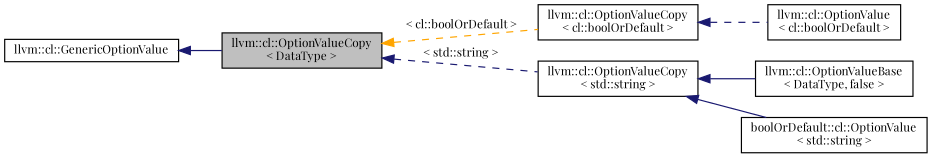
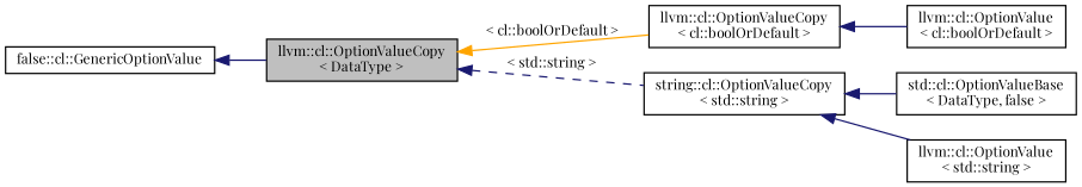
  digraph {
    fontname="Playfair Display"
    rankdir=LR
    node [color=black fontname="Playfair Display" fontsize=10 shape=box]
    edge [color=midnightblue dir=back fontname="Playfair Display" fontsize=10 labelfontname=Helvetica labelfontsize=10 style=solid]
    n1 [fillcolor=grey75 fontcolor=black height=0.2 label="llvm::cl::OptionValueCopy\l\< DataType \>" style=filled width=0.4]
    n2 [height=0.2 label="llvm::cl::OptionValueCopy\l\< cl::boolOrDefault \>" width=0.4]
-   n3 [height=0.2 label="llvm::cl::OptionValueCopy\l\< std::string \>" width=0.4]
-   n4 [height=0.2 label="llvm::cl::OptionValueBase\l\< DataType, false \>" width=0.4]
+   n3 [height=0.2 label="string::cl::OptionValueCopy\l\< std::string \>" width=0.4]
+   n4 [height=0.2 label="std::cl::OptionValueBase\l\< DataType, false \>" width=0.4]
    n5 [height=0.2 label="llvm::cl::OptionValue\l\< cl::boolOrDefault \>" width=0.4]
-   n6 [height=0.2 label="boolOrDefault::cl::OptionValue\l\< std::string \>" width=0.4]
-   n7 [height=0.2 label="llvm::cl::GenericOptionValue" width=0.4]
-   n1 -> n2 [color=orange label=" \< cl::boolOrDefault \>" style=dashed]
+   n6 [height=0.2 label="llvm::cl::OptionValue\l\< std::string \>" width=0.4]
+   n7 [height=0.2 label="false::cl::GenericOptionValue" width=0.4]
+   n1 -> n2 [color=orange label=" \< cl::boolOrDefault \>"]
    n1 -> n3 [label=" \< std::string \>" style=dashed]
-   n2 -> n5 [style=dashed]
+   n2 -> n5
    n3 -> n4
    n3 -> n6
    n7 -> n1
  }
